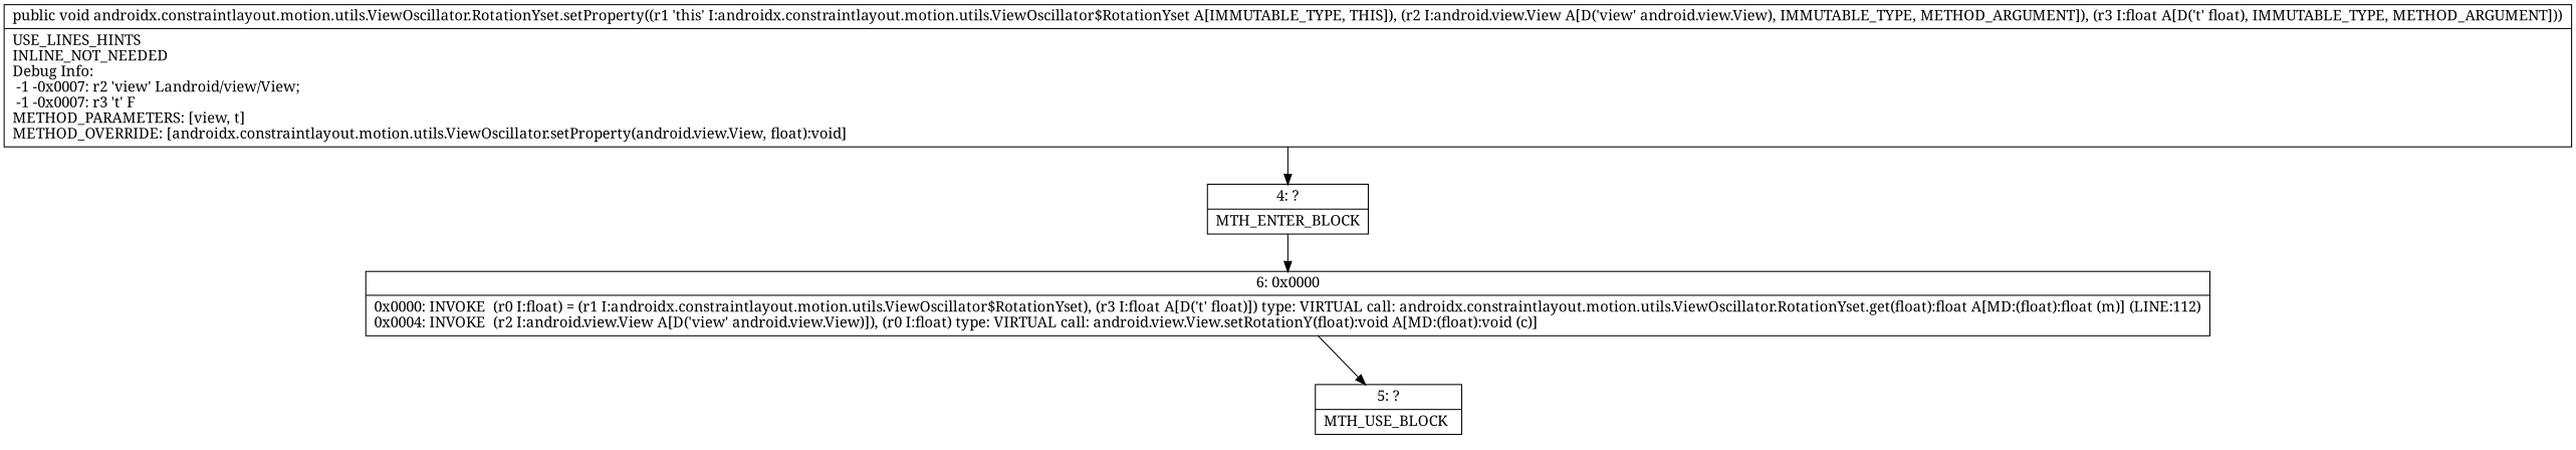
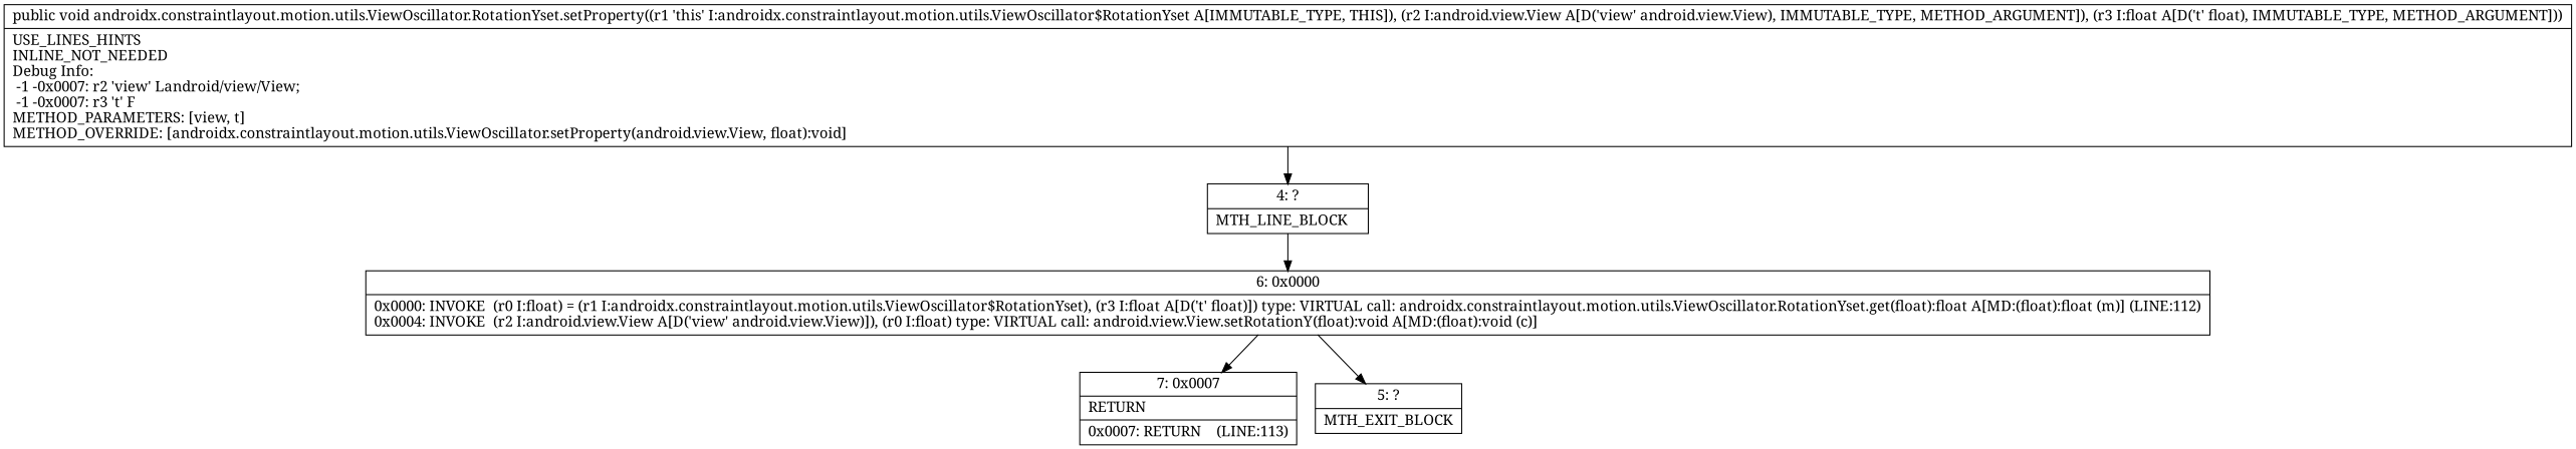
  digraph {
    fontname="Noto Serif"
    node [fontname="Noto Serif" shape=record]
    edge [fontname="Noto Serif"]
-   n1 [label="{4\:\ ?|MTH_ENTER_BLOCK\l}"]
+   n1 [label="{4\:\ ?|MTH_LINE_BLOCK\l}"]
    n2 [label="{6\:\ 0x0000|0x0000: INVOKE  (r0 I:float) = (r1 I:androidx.constraintlayout.motion.utils.ViewOscillator$RotationYset), (r3 I:float A[D('t' float)]) type: VIRTUAL call: androidx.constraintlayout.motion.utils.ViewOscillator.RotationYset.get(float):float A[MD:(float):float (m)] (LINE:112)\l0x0004: INVOKE  (r2 I:android.view.View A[D('view' android.view.View)]), (r0 I:float) type: VIRTUAL call: android.view.View.setRotationY(float):void A[MD:(float):void (c)]\l}"]
-   n4 [label="{5\:\ ?|MTH_USE_BLOCK\l}"]
+   n3 [label="{7\:\ 0x0007|RETURN\l|0x0007: RETURN    (LINE:113)\l}"]
+   n4 [label="{5\:\ ?|MTH_EXIT_BLOCK\l}"]
    n5 [label="{public void androidx.constraintlayout.motion.utils.ViewOscillator.RotationYset.setProperty((r1 'this' I:androidx.constraintlayout.motion.utils.ViewOscillator$RotationYset A[IMMUTABLE_TYPE, THIS]), (r2 I:android.view.View A[D('view' android.view.View), IMMUTABLE_TYPE, METHOD_ARGUMENT]), (r3 I:float A[D('t' float), IMMUTABLE_TYPE, METHOD_ARGUMENT]))  | USE_LINES_HINTS\lINLINE_NOT_NEEDED\lDebug Info:\l  \-1 \-0x0007: r2 'view' Landroid\/view\/View;\l  \-1 \-0x0007: r3 't' F\lMETHOD_PARAMETERS: [view, t]\lMETHOD_OVERRIDE: [androidx.constraintlayout.motion.utils.ViewOscillator.setProperty(android.view.View, float):void]\l}"]
    n1 -> n2
+   n2 -> n3
    n2 -> n4
    n5 -> n1
  }
